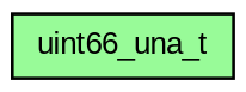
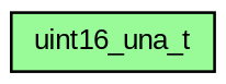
  digraph {
    rankdir=LR
    fontname="Liberation Sans"
-   n1 [color=black fillcolor=palegreen fontname="Liberation Sans" fontsize=10 height=0.2 label=uint66_una_t shape=record style=filled width=0.4]
+   n1 [color=black fillcolor=palegreen fontname="Liberation Sans" fontsize=10 height=0.2 label=uint16_una_t shape=record style=filled width=0.4]
  }
